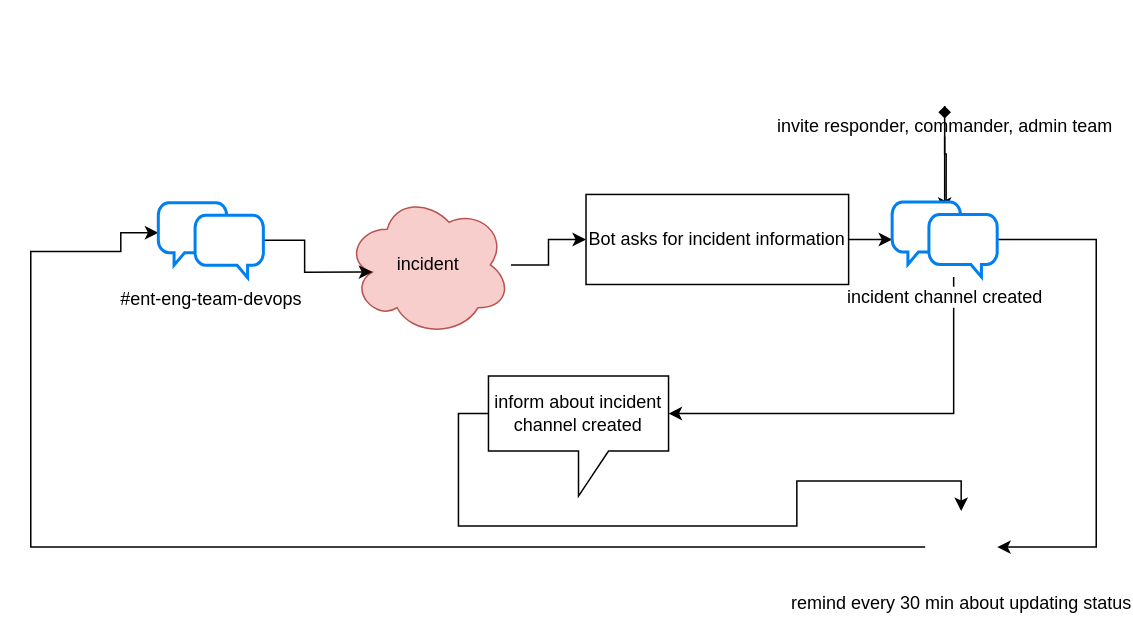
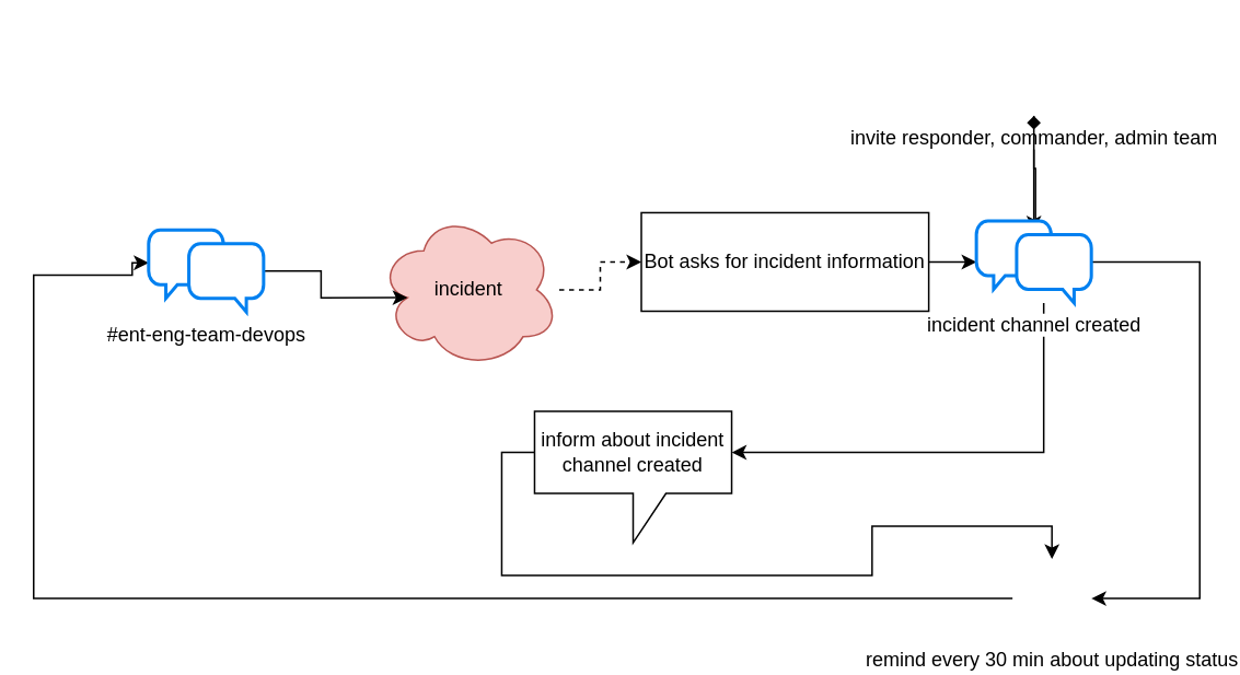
  <mxCell id="0" />
  <mxCell id="1" parent="0" />
- <mxCell id="2" style="edgeStyle=orthogonalEdgeStyle;rounded=0;orthogonalLoop=1;jettySize=auto;html=1;entryX=0;entryY=0.5;entryDx=0;entryDy=0;" edge="1" parent="1" source="3" target="6"><mxGeometry relative="1" as="geometry" /></mxCell>
+ <mxCell id="2" style="edgeStyle=orthogonalEdgeStyle;rounded=0;orthogonalLoop=1;jettySize=auto;html=1;entryX=0;entryY=0.5;entryDx=0;entryDy=0;dashed=1;" edge="1" parent="1" source="3" target="6"><mxGeometry relative="1" as="geometry" /></mxCell>
  <mxCell id="3" value="incident" style="ellipse;shape=cloud;whiteSpace=wrap;html=1;fillColor=#f8cecc;strokeColor=#b85450;" vertex="1" parent="1"><mxGeometry x="230" y="128.5" width="110" height="95" as="geometry" /></mxCell>
  <mxCell id="4" style="edgeStyle=orthogonalEdgeStyle;rounded=0;orthogonalLoop=1;jettySize=auto;html=1;entryX=0.16;entryY=0.55;entryDx=0;entryDy=0;entryPerimeter=0;" edge="1" parent="1" source="15" target="3"><mxGeometry relative="1" as="geometry" /></mxCell>
  <mxCell id="5" style="edgeStyle=orthogonalEdgeStyle;rounded=0;orthogonalLoop=1;jettySize=auto;html=1;" edge="1" parent="1" source="6" target="17"><mxGeometry relative="1" as="geometry" /></mxCell>
  <mxCell id="6" value="Bot asks for incident information" style="rounded=0;whiteSpace=wrap;html=1;" vertex="1" parent="1"><mxGeometry x="390" y="129" width="175" height="60" as="geometry" /></mxCell>
  <mxCell id="7" style="edgeStyle=orthogonalEdgeStyle;rounded=0;orthogonalLoop=1;jettySize=auto;html=1;entryX=0;entryY=0;entryDx=120;entryDy=25;entryPerimeter=0;" edge="1" parent="1" source="17" target="10"><mxGeometry relative="1" as="geometry"><Array as="points"><mxPoint x="635" y="275" /></Array></mxGeometry></mxCell>
  <mxCell id="8" style="edgeStyle=orthogonalEdgeStyle;rounded=0;orthogonalLoop=1;jettySize=auto;html=1;entryX=1;entryY=0.5;entryDx=0;entryDy=0;" edge="1" parent="1" source="17" target="14"><mxGeometry relative="1" as="geometry"><Array as="points"><mxPoint x="730" y="159" /><mxPoint x="730" y="364" /></Array></mxGeometry></mxCell>
  <mxCell id="9" style="edgeStyle=orthogonalEdgeStyle;rounded=0;orthogonalLoop=1;jettySize=auto;html=1;exitX=0;exitY=0;exitDx=0;exitDy=25;exitPerimeter=0;" edge="1" parent="1" source="10" target="14"><mxGeometry relative="1" as="geometry" /></mxCell>
  <mxCell id="10" value="inform about incident channel created" style="shape=callout;whiteSpace=wrap;html=1;perimeter=calloutPerimeter;" vertex="1" parent="1"><mxGeometry x="325" y="250" width="120" height="80" as="geometry" /></mxCell>
  <mxCell id="11" style="edgeStyle=orthogonalEdgeStyle;rounded=0;orthogonalLoop=1;jettySize=auto;html=1;" edge="1" parent="1" source="12"><mxGeometry relative="1" as="geometry"><mxPoint x="629" y="140" as="targetPoint" /></mxGeometry></mxCell>
  <mxCell id="12" value="invite responder, commander, admin team" style="shape=image;html=1;verticalAlign=top;verticalLabelPosition=bottom;labelBackgroundColor=#ffffff;imageAspect=0;aspect=fixed;image=https://cdn4.iconfinder.com/data/icons/basic-ui-2-line/32/people-group-team-peoples-friend-128.png" vertex="1" parent="1"><mxGeometry x="604" y="20" width="50" height="50" as="geometry" /></mxCell>
  <mxCell id="13" style="edgeStyle=orthogonalEdgeStyle;rounded=0;orthogonalLoop=1;jettySize=auto;html=1;entryX=0;entryY=0.4;entryDx=0;entryDy=0;entryPerimeter=0;" edge="1" parent="1" source="14" target="15"><mxGeometry relative="1" as="geometry"><Array as="points"><mxPoint x="20" y="364" /><mxPoint x="20" y="167" /><mxPoint x="80" y="167" /></Array></mxGeometry></mxCell>
  <mxCell id="14" value="remind every 30 min about updating status" style="shape=image;html=1;verticalAlign=top;verticalLabelPosition=bottom;labelBackgroundColor=#ffffff;imageAspect=0;aspect=fixed;image=https://cdn4.iconfinder.com/data/icons/basic-ui-2-line/32/bell-notification-notify-reminder-ring-128.png" vertex="1" parent="1"><mxGeometry x="616" y="340" width="48" height="48" as="geometry" /></mxCell>
- <mxCell id="15" value="#ent-eng-team-devops" style="html=1;verticalLabelPosition=bottom;align=center;labelBackgroundColor=#ffffff;verticalAlign=top;strokeWidth=2;strokeColor=#0080F0;shadow=0;dashed=0;shape=mxgraph.ios7.icons.chat;sketch=0;" vertex="1" parent="1"><mxGeometry x="105" y="134.5" width="70" height="50" as="geometry" /></mxCell>
+ <mxCell id="15" value="#ent-eng-team-devops" style="html=1;verticalLabelPosition=bottom;align=center;labelBackgroundColor=#ffffff;verticalAlign=top;strokeWidth=2;strokeColor=#0080F0;shadow=0;dashed=0;shape=mxgraph.ios7.icons.chat;sketch=0;" vertex="1" parent="1"><mxGeometry x="90" y="139.5" width="70" height="50" as="geometry" /></mxCell>
  <mxCell id="16" value="" style="edgeStyle=orthogonalEdgeStyle;rounded=0;orthogonalLoop=1;jettySize=auto;html=1;exitX=0.514;exitY=-0.02;exitDx=0;exitDy=0;exitPerimeter=0;endArrow=diamond;" edge="1" parent="1" source="17" target="12"><mxGeometry relative="1" as="geometry" /></mxCell>
  <mxCell id="17" value="incident channel created" style="html=1;verticalLabelPosition=bottom;align=center;labelBackgroundColor=#ffffff;verticalAlign=top;strokeWidth=2;strokeColor=#0080F0;shadow=0;dashed=0;shape=mxgraph.ios7.icons.chat;" vertex="1" parent="1"><mxGeometry x="594" y="134" width="70" height="50" as="geometry" /></mxCell>
